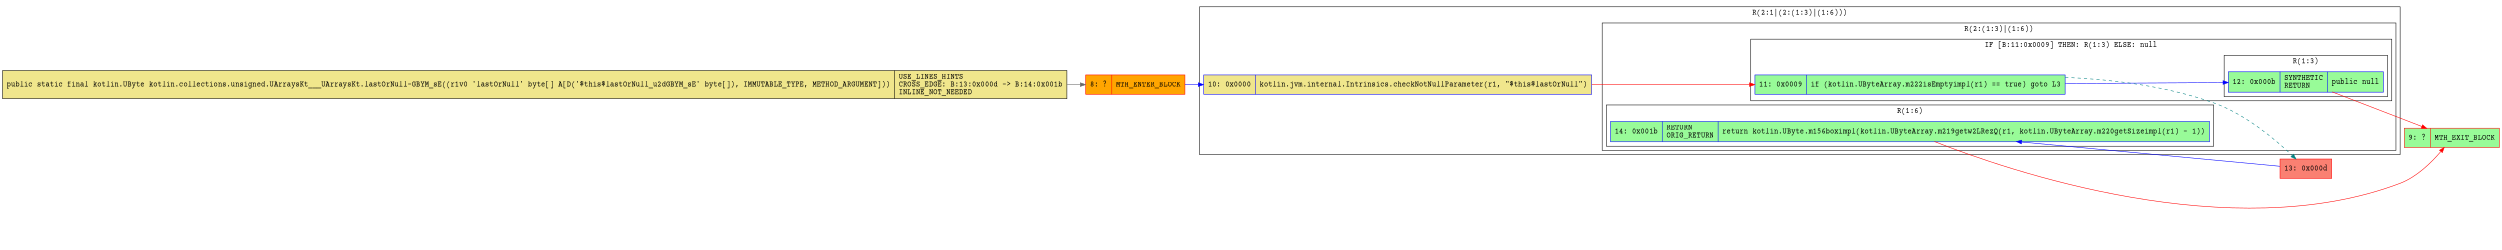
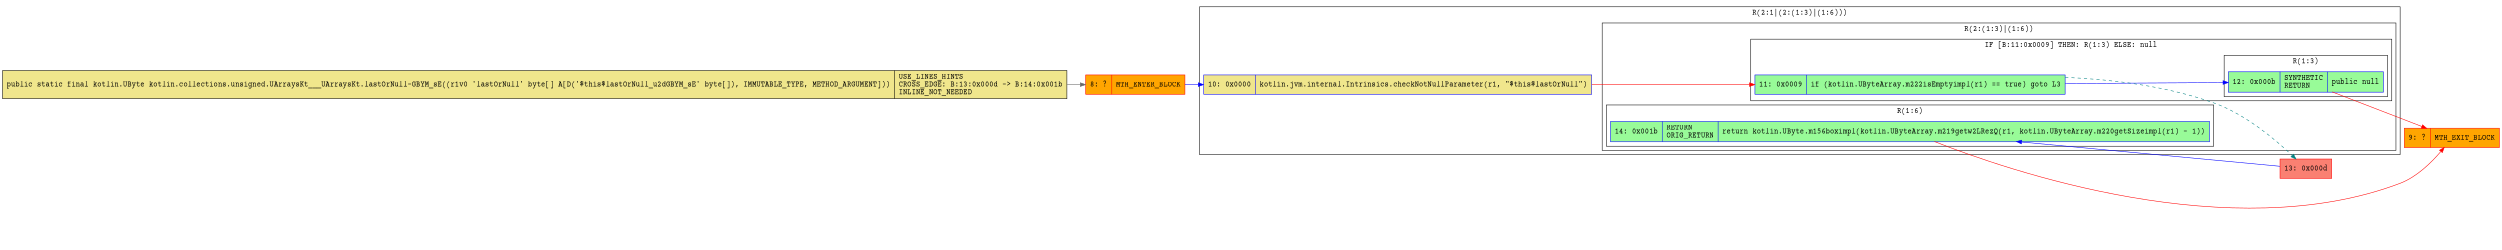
  digraph {
    fontname="Courier Prime"
    rankdir=LR
    node [color=blue fillcolor=palegreen fontname="Courier Prime" shape=record style=filled]
    edge [color=red fontname="Courier Prime"]
    n1 [label="{12\:\ 0x000b|SYNTHETIC\lRETURN\l|public null\l}"]
    n2 [label="{11\:\ 0x0009|if (kotlin.UByteArray.m222isEmptyimpl(r1) == true) goto L3\l}"]
    n3 [label="{14\:\ 0x001b|RETURN\lORIG_RETURN\l|return kotlin.UByte.m156boximpl(kotlin.UByteArray.m219getw2LRezQ(r1, kotlin.UByteArray.m220getSizeimpl(r1) \- 1))\l}"]
    n4 [fillcolor=khaki label="{10\:\ 0x0000|kotlin.jvm.internal.Intrinsics.checkNotNullParameter(r1, \"$this$lastOrNull\")\l}"]
-   n5 [color=red label="{9\:\ ?|MTH_EXIT_BLOCK\l}"]
+   n5 [color=red fillcolor=orange label="{9\:\ ?|MTH_EXIT_BLOCK\l}"]
    n6 [color=red fillcolor=salmon label="{13\:\ 0x000d}"]
    n7 [color=red fillcolor=orange label="{8\:\ ?|MTH_ENTER_BLOCK\l}"]
    n8 [fillcolor=khaki label="{public static final kotlin.UByte kotlin.collections.unsigned.UArraysKt___UArraysKt.lastOrNull\-GBYM_sE((r1v0 'lastOrNull' byte[] A[D('$this$lastOrNull_u2dGBYM_sE' byte[]), IMMUTABLE_TYPE, METHOD_ARGUMENT]))  | USE_LINES_HINTS\lCROSS_EDGE: B:13:0x000d \-\> B:14:0x001b\lINLINE_NOT_NEEDED\l}" color=""]
    subgraph cluster_1 {
      label="R(2:1|(2:(1:3)|(1:6)))"
      n4
      subgraph cluster_2 {
        label="R(2:(1:3)|(1:6))"
        subgraph cluster_3 {
          label="IF [B:11:0x0009] THEN: R(1:3) ELSE: null"
          n2
          subgraph cluster_4 {
            label="R(1:3)"
            n1
          }
        }
        subgraph cluster_5 {
          label="R(1:6)"
          n3
        }
      }
    }
    n1 -> n5
    n2 -> n1 [color=blue]
    n2 -> n6 [color=teal style=dashed]
    n3 -> n5
    n4 -> n2
    n6 -> n3 [color=blue]
    n7 -> n4 [color=blue]
    n8 -> n7 [color=gray40]
  }
